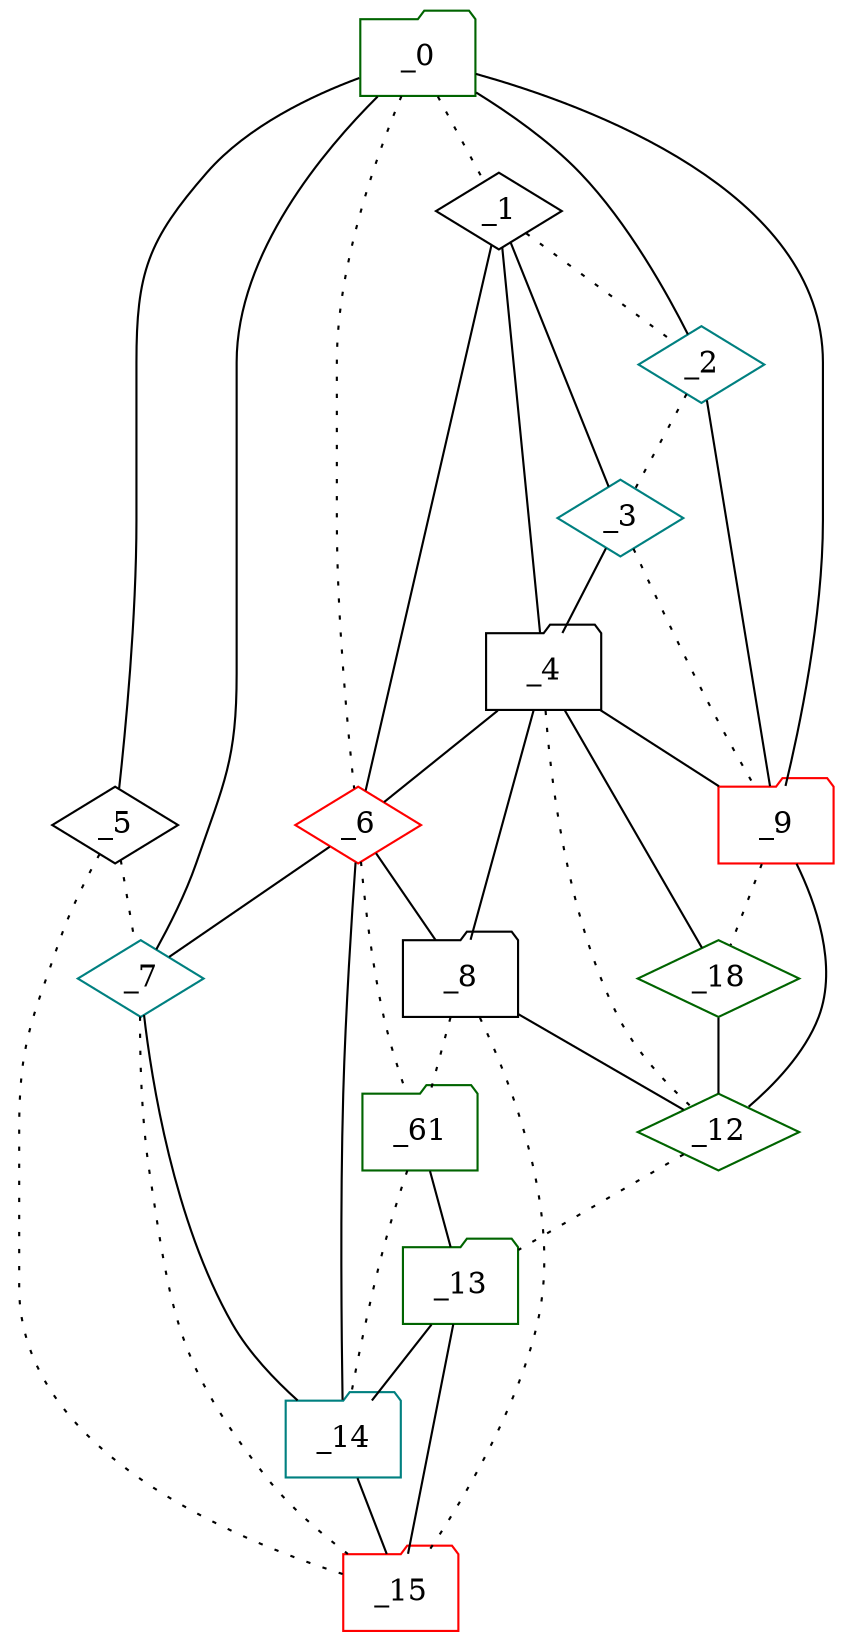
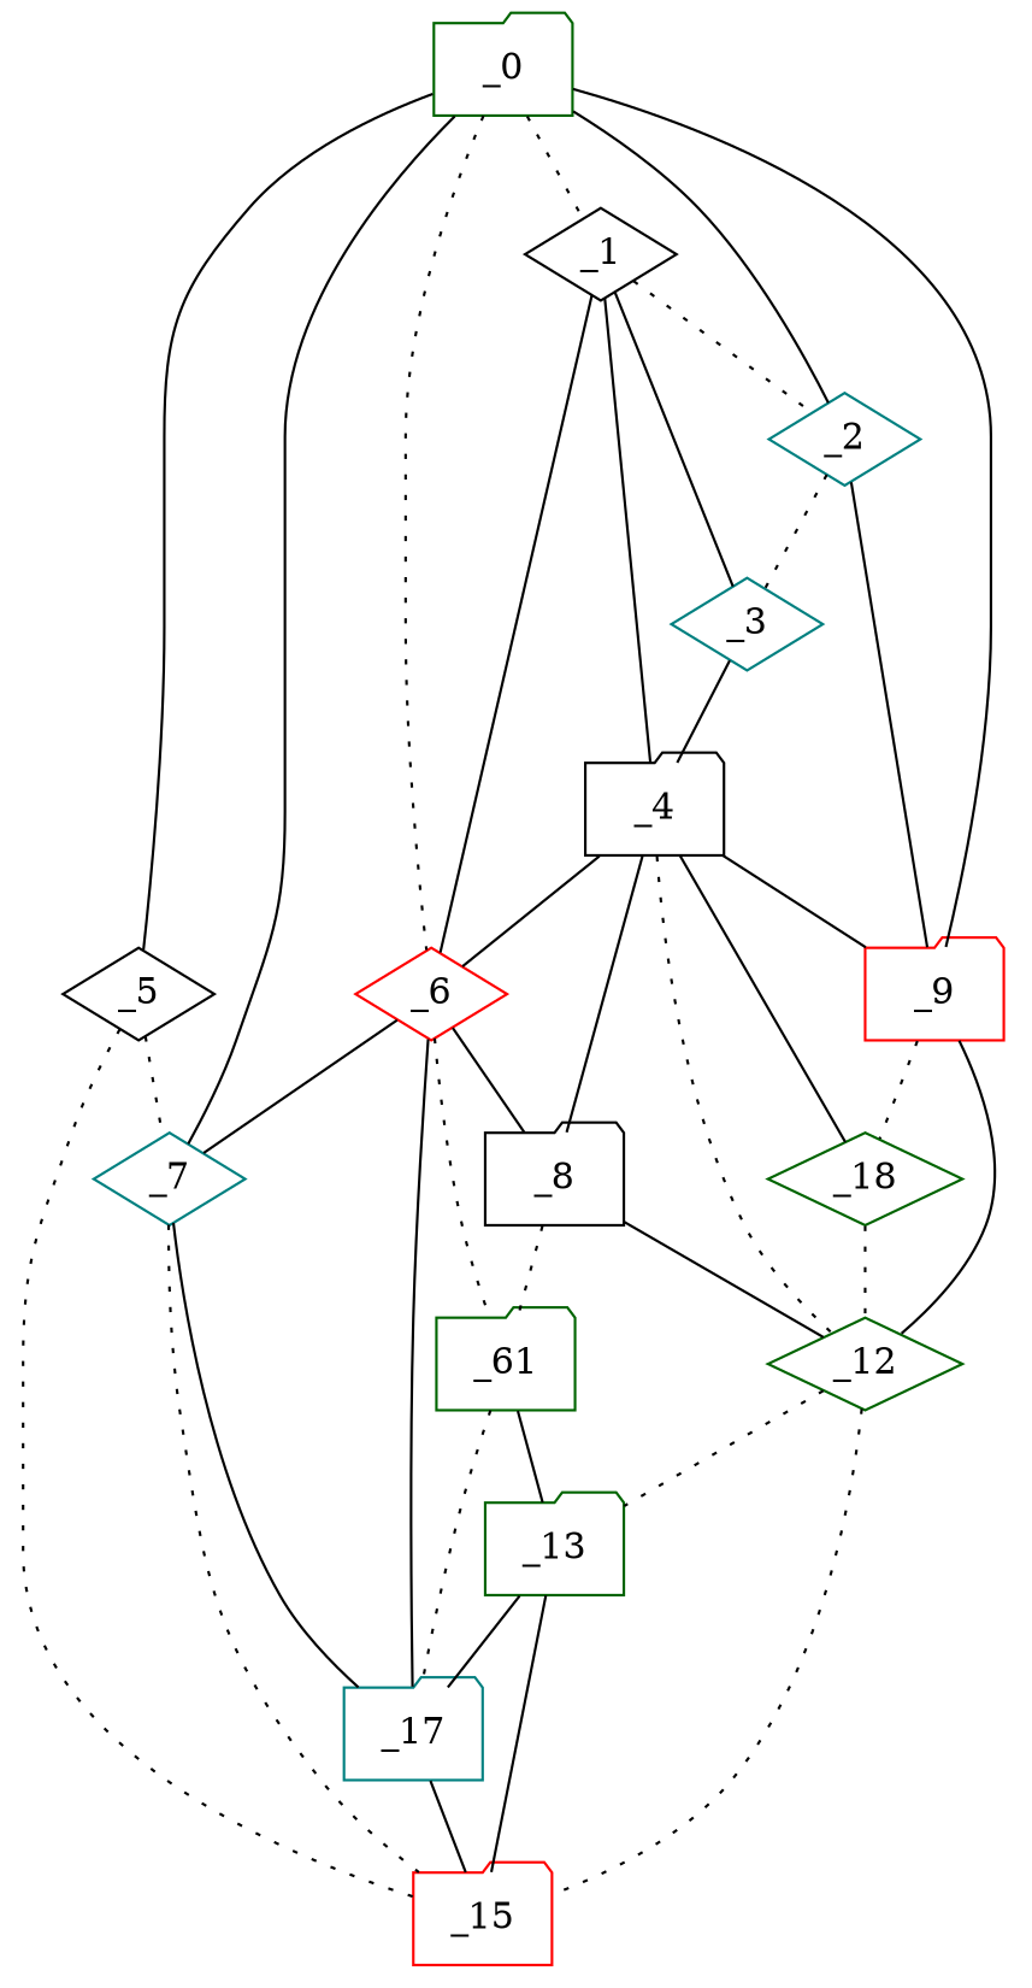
  graph {
    node [color=darkgreen shape=folder x=96 y=13]
    edge [style=solid valence=2]
    _0 [x=29 y=8]
    _1 [color=black shape=diamond x=48]
    _2 [color=teal shape=diamond x=54 y=11]
    _5 [color=black shape=diamond x=79 y=124]
    _6 [color=red shape=diamond x=82 y=73]
    _7 [color=teal shape=diamond x=83 y=93]
    _9 [color=red x=94]
    _3 [color=teal shape=diamond x=61 y=16]
    _4 [color=black x=77 y=40]
    _15 [color=red x=99 y=108]
    _8 [color=black x=90 y=57]
    n12 [label=_61 x=95 y=72]
-   _14 [color=teal y=86]
+   _14 [color=teal y=86 label=_17]
    n14 [label=_18 shape=diamond x=95 y=32]
    _12 [shape=diamond y=45]
    _13 [y=55]
    _0 -- _1 [style=dotted valence=1]
    _0 -- _2
    _0 -- _5 [valence=1]
    _0 -- _6 [style=dotted]
    _0 -- _7
    _0 -- _9 [valence=1]
    _1 -- _2 [style=dotted valence=1]
    _1 -- _6 [valence=1]
    _1 -- _3
    _1 -- _4
    _2 -- _9 [valence=1]
    _2 -- _3 [style=dotted]
    _5 -- _7 [style=dotted]
    _5 -- _15 [style=dotted valence=1]
    _6 -- _7
    _6 -- _8
    _6 -- n12 [style=dotted]
    _6 -- _14
    _7 -- _15 [style=dotted valence=1]
    _7 -- _14
    _9 -- n14 [style=dotted]
    _9 -- _12 [valence=1]
-   _3 -- _9 [style=dotted valence=1]
    _3 -- _4 [valence=1]
    _4 -- _6
    _4 -- _9
    _4 -- _8 [valence=1]
    _4 -- n14 [valence=1]
    _4 -- _12 [style=dotted]
    _8 -- n12 [style=dotted valence=1]
    _8 -- _12
    n12 -- _14 [style=dotted valence=1]
    n12 -- _13
    _14 -- _15
-   n14 -- _12
-   _8 -- _15 [style=dotted valence=1]
+   n14 -- _12 [style=dotted]
+   _12 -- _15 [style=dotted valence=1]
    _12 -- _13 [style=dotted]
    _13 -- _15
    _13 -- _14
  }
